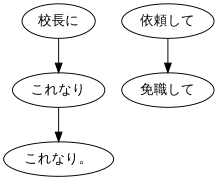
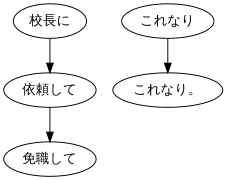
  digraph {
    fontname="Open Sans"
    node [fontname="Open Sans"]
    edge [fontname="Open Sans"]
    n1 [label="校長に"]
    n2 [label="依頼して"]
    n3 [label="免職して"]
    n4 [label="これなり"]
    n5 [label="これなり。"]
-   n1 -> n4
+   n1 -> n2
    n2 -> n3
    n4 -> n5
  }
